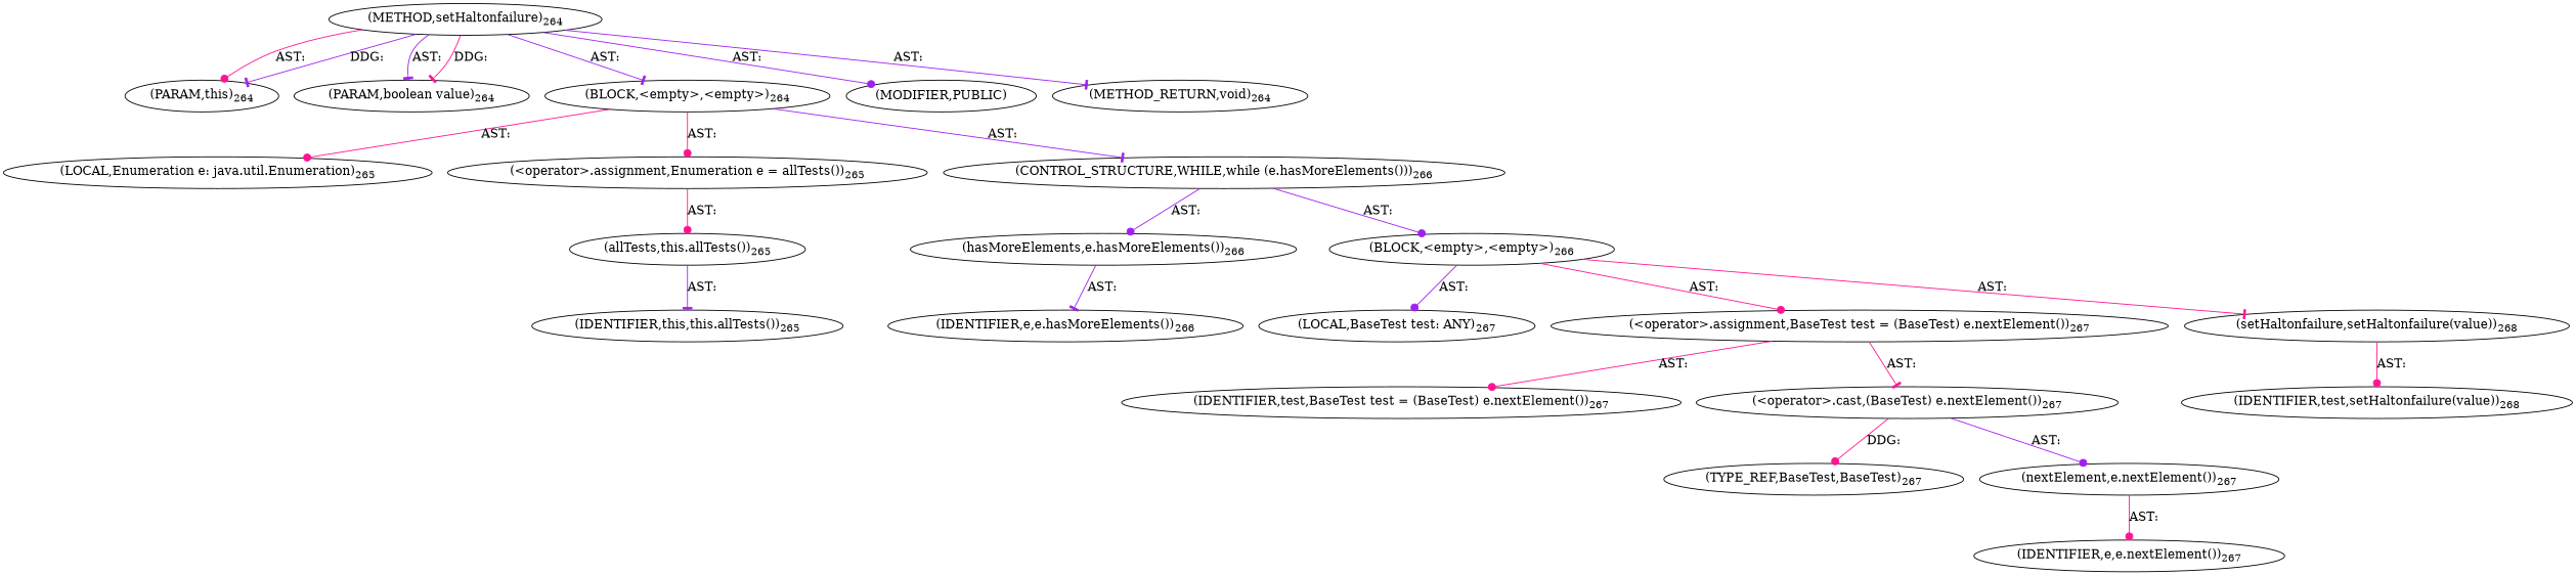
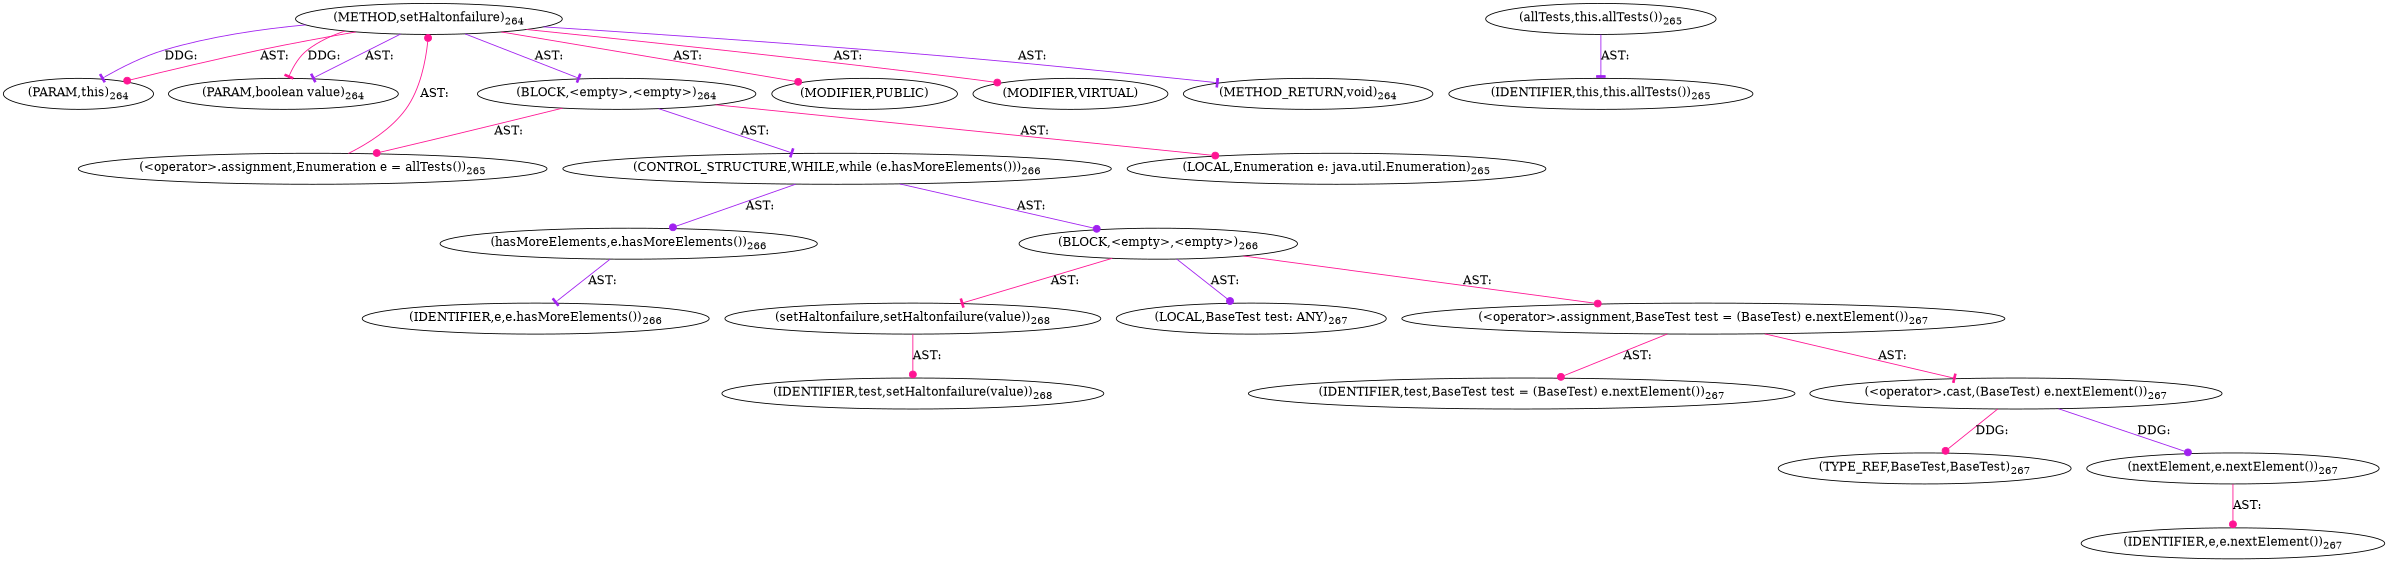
  digraph {
    edge [arrowhead=dot color=deeppink]
    n1 [label=<(METHOD,setHaltonfailure)<SUB>264</SUB>>]
    n2 [label=<(PARAM,this)<SUB>264</SUB>>]
    n3 [label=<(PARAM,boolean value)<SUB>264</SUB>>]
    n4 [label=<(BLOCK,&lt;empty&gt;,&lt;empty&gt;)<SUB>264</SUB>>]
    n5 [label=<(MODIFIER,PUBLIC)>]
+   n6 [label=<(MODIFIER,VIRTUAL)>]
    n7 [label=<(METHOD_RETURN,void)<SUB>264</SUB>>]
    n8 [label=<(LOCAL,Enumeration e: java.util.Enumeration)<SUB>265</SUB>>]
    n9 [label=<(&lt;operator&gt;.assignment,Enumeration e = allTests())<SUB>265</SUB>>]
    n10 [label=<(CONTROL_STRUCTURE,WHILE,while (e.hasMoreElements()))<SUB>266</SUB>>]
    n11 [label=<(allTests,this.allTests())<SUB>265</SUB>>]
    n12 [label=<(hasMoreElements,e.hasMoreElements())<SUB>266</SUB>>]
    n13 [label=<(BLOCK,&lt;empty&gt;,&lt;empty&gt;)<SUB>266</SUB>>]
    n14 [label=<(IDENTIFIER,this,this.allTests())<SUB>265</SUB>>]
    n15 [label=<(IDENTIFIER,e,e.hasMoreElements())<SUB>266</SUB>>]
    n16 [label=<(LOCAL,BaseTest test: ANY)<SUB>267</SUB>>]
    n17 [label=<(&lt;operator&gt;.assignment,BaseTest test = (BaseTest) e.nextElement())<SUB>267</SUB>>]
    n18 [label=<(setHaltonfailure,setHaltonfailure(value))<SUB>268</SUB>>]
    n19 [label=<(IDENTIFIER,test,BaseTest test = (BaseTest) e.nextElement())<SUB>267</SUB>>]
    n20 [label=<(&lt;operator&gt;.cast,(BaseTest) e.nextElement())<SUB>267</SUB>>]
    n21 [label=<(IDENTIFIER,test,setHaltonfailure(value))<SUB>268</SUB>>]
    n22 [label=<(TYPE_REF,BaseTest,BaseTest)<SUB>267</SUB>>]
    n23 [label=<(nextElement,e.nextElement())<SUB>267</SUB>>]
    n24 [label=<(IDENTIFIER,e,e.nextElement())<SUB>267</SUB>>]
    n1 -> n2 [label="AST: "]
    n1 -> n2 [arrowhead=tee color=purple label="DDG: "]
    n1 -> n3 [arrowhead=tee color=purple label="AST: "]
    n1 -> n3 [arrowhead=tee label="DDG: "]
    n1 -> n4 [arrowhead=tee color=purple label="AST: "]
-   n1 -> n5 [color=purple label="AST: "]
+   n1 -> n5 [label="AST: "]
+   n1 -> n6 [label="AST: "]
    n1 -> n7 [arrowhead=tee color=purple label="AST: "]
    n4 -> n8 [label="AST: "]
    n4 -> n9 [label="AST: "]
    n4 -> n10 [arrowhead=tee color=purple label="AST: "]
-   n9 -> n11 [label="AST: "]
+   n9 -> n1 [label="AST: "]
    n10 -> n12 [color=purple label="AST: "]
    n10 -> n13 [color=purple label="AST: "]
    n11 -> n14 [arrowhead=tee color=purple label="AST: "]
    n12 -> n15 [arrowhead=tee color=purple label="AST: "]
    n13 -> n16 [color=purple label="AST: "]
    n13 -> n17 [label="AST: "]
    n13 -> n18 [arrowhead=tee label="AST: "]
    n17 -> n19 [label="AST: "]
    n17 -> n20 [arrowhead=tee label="AST: "]
    n18 -> n21 [label="AST: "]
    n20 -> n22 [label="DDG: "]
-   n20 -> n23 [color=purple label="AST: "]
+   n20 -> n23 [color=purple label="DDG: "]
    n23 -> n24 [label="AST: "]
  }
